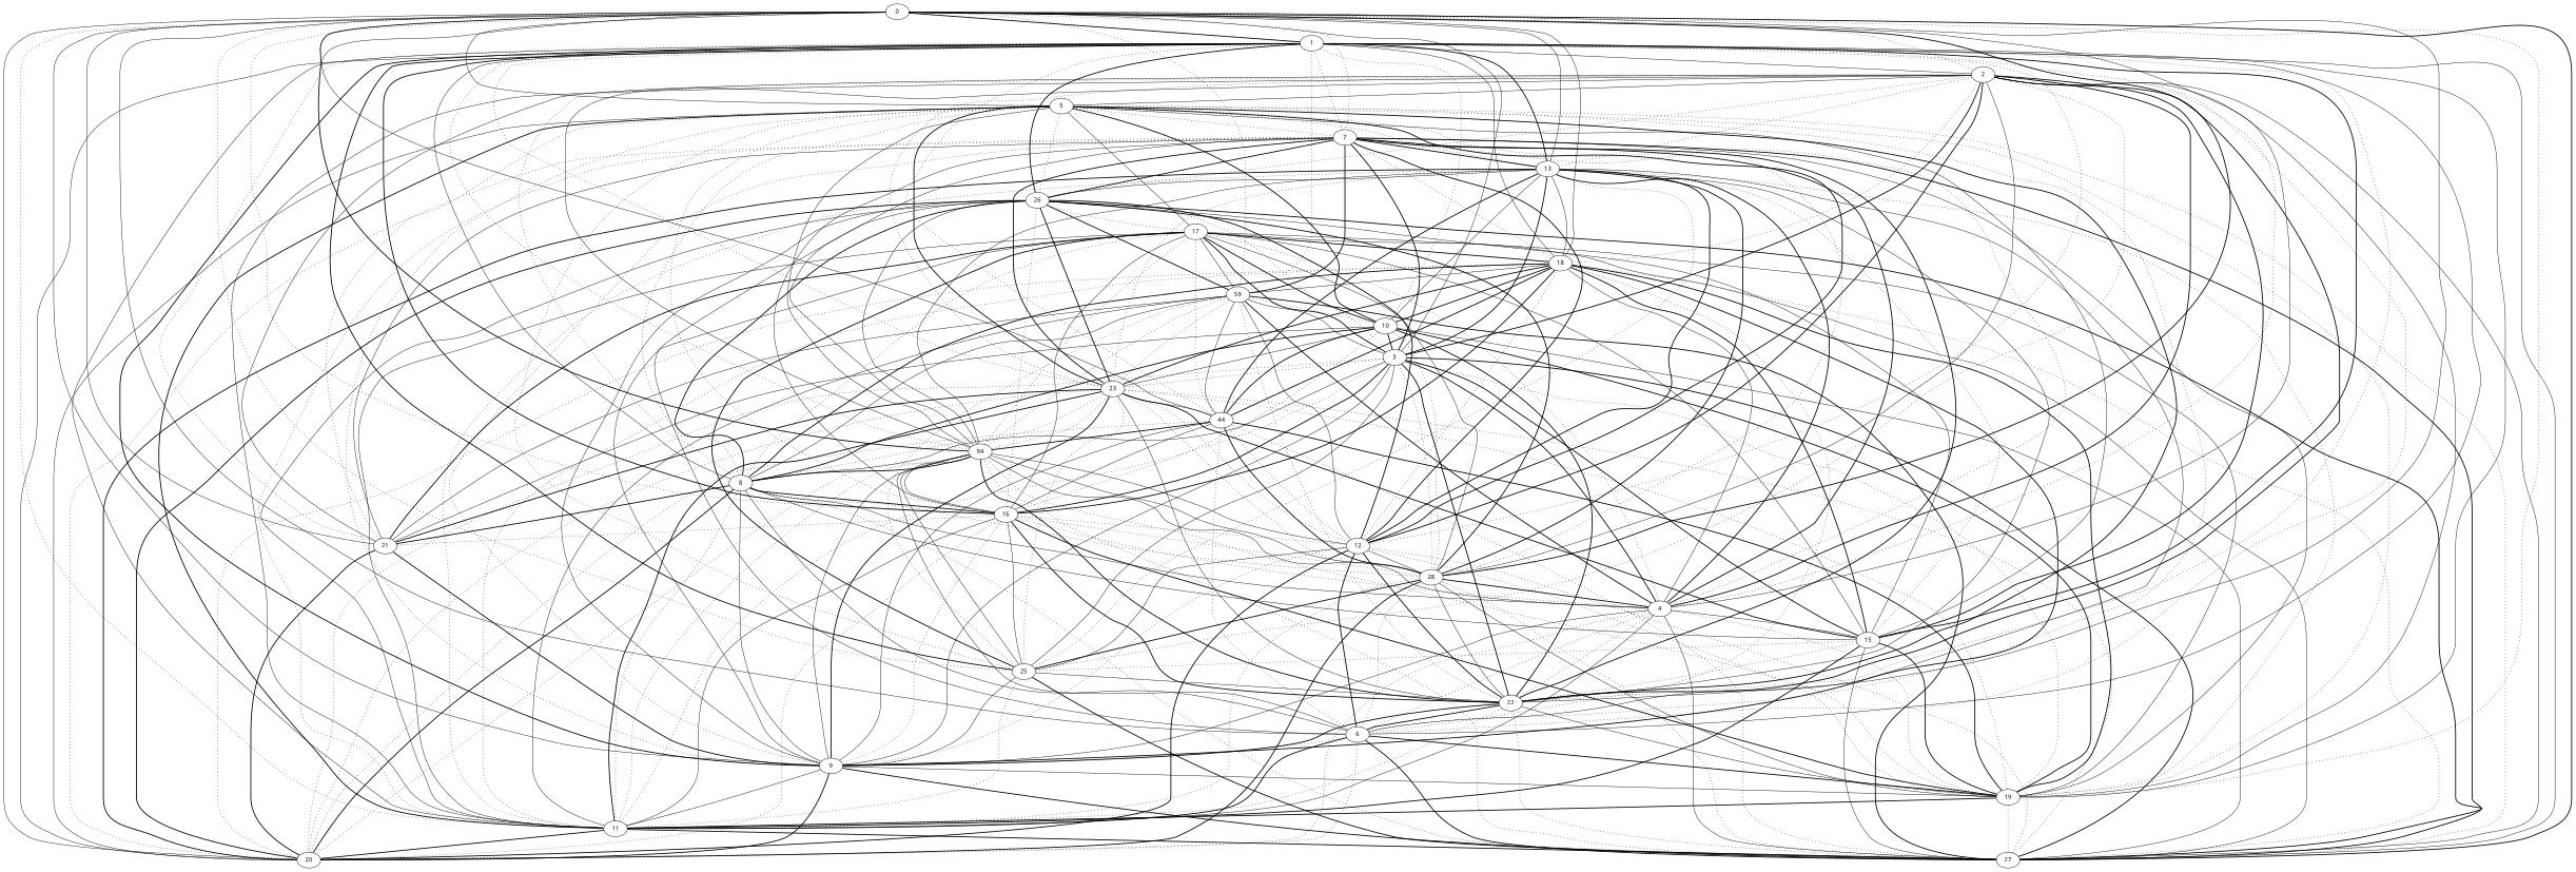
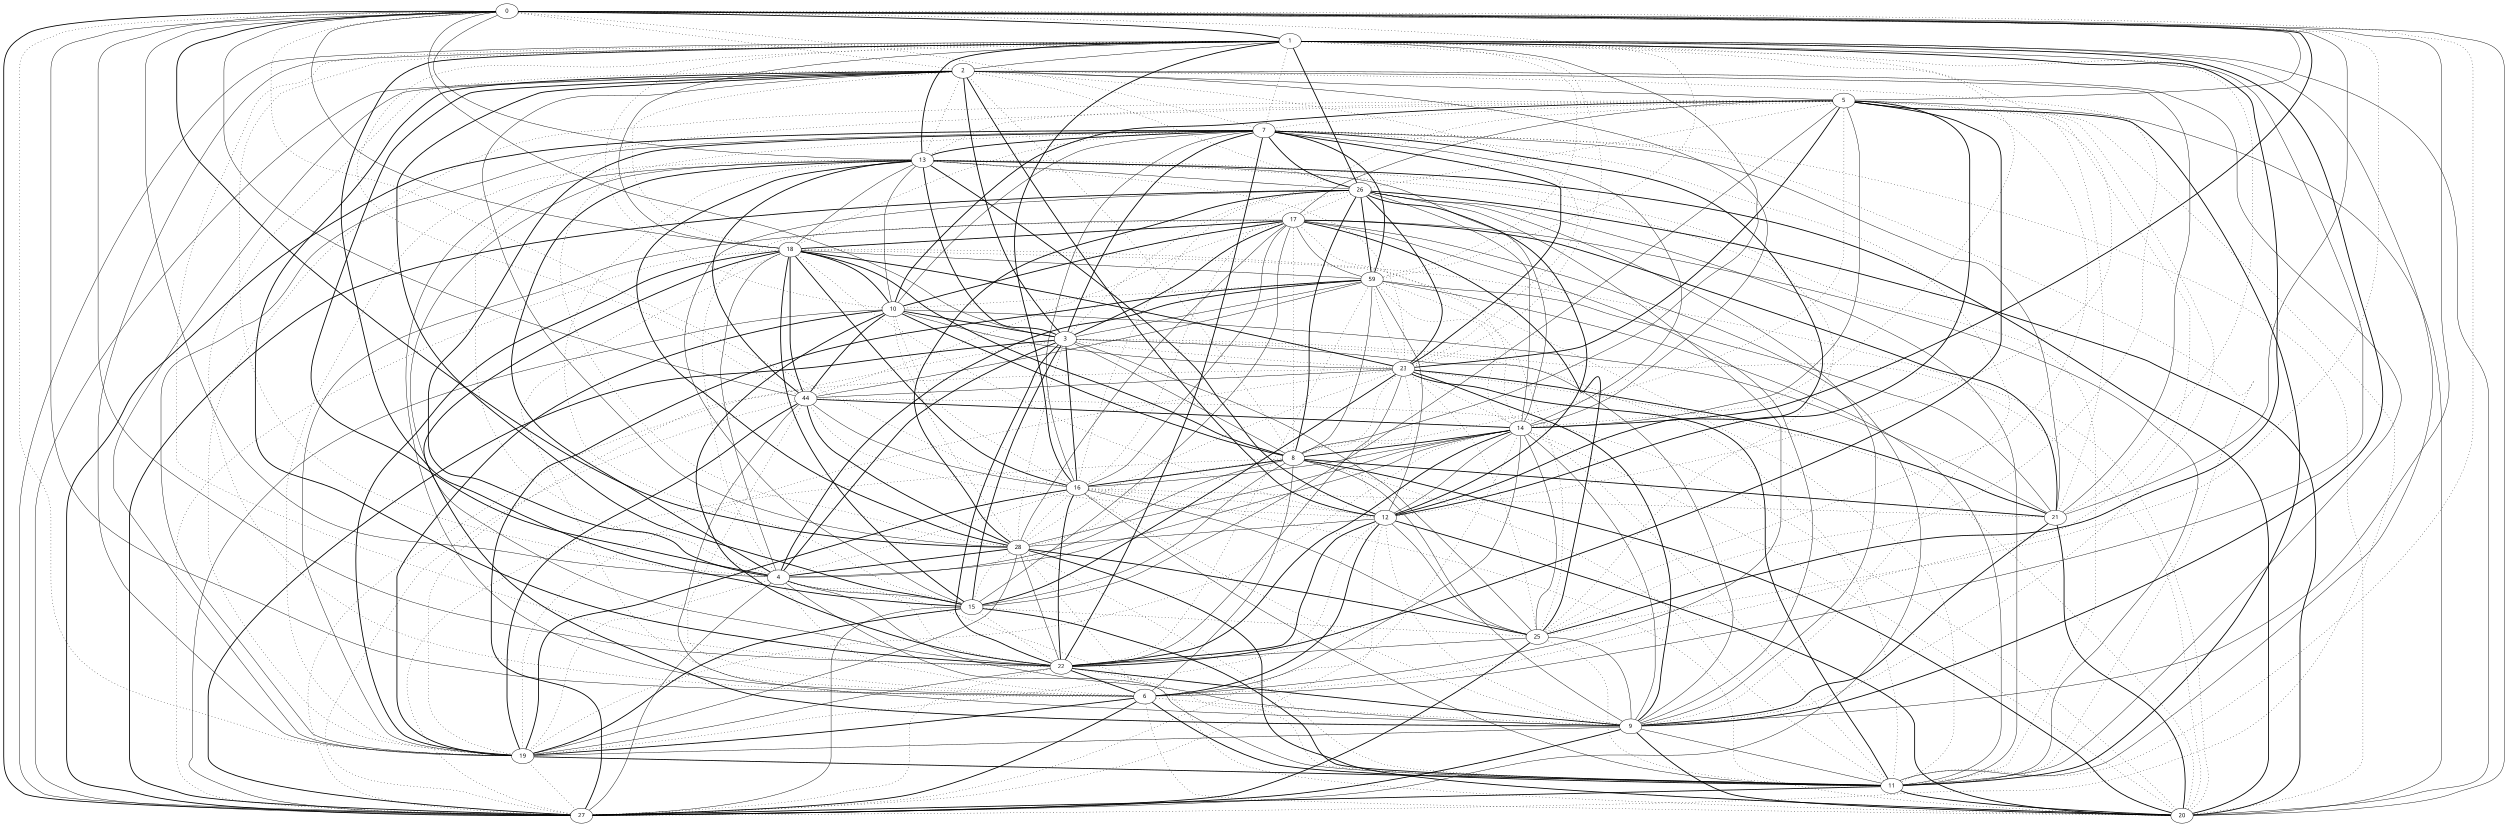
  strict graph {
    fontname="Noto Sans"
    node [fontname="Noto Sans"]
    edge [fontname="Noto Sans" style=dotted]
    0
    1
    2
    5
    6
    7
    9
    11
    18
    19
    20
    21
    22
    25
    27
    28
    4
    10
    12
-   14 [label=94]
+   14
    15
    16
    23
    n24 [label=44]
    26
    n26 [label=59]
    3
    13
    17
    8
    0 -- 1 [style=bold]
    0 -- 2
    0 -- 5 [style=solid]
    0 -- 6 [style=solid]
    0 -- 7
    0 -- 9 [style=solid]
    0 -- 11
    0 -- 18 [style=solid]
    0 -- 19
    0 -- 20 [style=solid]
    0 -- 21 [style=solid]
    0 -- 22 [style=solid]
    0 -- 25
    0 -- 27 [style=bold]
    0 -- 28 [style=bold]
    1 -- 2 [style=solid]
    1 -- 6 [style=solid]
    1 -- 9 [style=bold]
    1 -- 11 [style=solid]
    1 -- 19 [style=solid]
    1 -- 22
    1 -- 27 [style=solid]
    1 -- 4
    1 -- 10
    1 -- 12
    1 -- 14
    1 -- 15 [style=bold]
    1 -- 16 [style=bold]
    1 -- 23
    1 -- n24
    1 -- 26 [style=bold]
    1 -- n26
    2 -- 5 [style=solid]
    2 -- 6
    2 -- 11 [style=solid]
    2 -- 18
    2 -- 21 [style=solid]
    2 -- 22 [style=bold]
    2 -- 27 [style=solid]
    2 -- 28 [style=solid]
    2 -- 4 [style=bold]
    2 -- 15 [style=bold]
    2 -- 3 [style=bold]
    2 -- 13
    5 -- 7
    5 -- 19
    5 -- 20 [style=solid]
    5 -- 21
    5 -- 22 [style=bold]
    5 -- 10 [style=bold]
    5 -- 12 [style=bold]
    5 -- 14 [style=solid]
    5 -- 16
    5 -- 13
    5 -- 17 [style=solid]
    5 -- 8
    6 -- 5
    6 -- 9
    6 -- 11 [style=bold]
    6 -- 18
    6 -- 20
    6 -- 27 [style=bold]
    6 -- 28
    6 -- 14 [style=solid]
    6 -- 26 [style=solid]
    6 -- 13 [style=solid]
    7 -- 1
    7 -- 9
    7 -- 11
    7 -- 19 [style=solid]
    7 -- 20
    7 -- 21 [style=solid]
    7 -- 22 [style=bold]
    7 -- 27 [style=bold]
    7 -- 14 [style=solid]
    7 -- 16 [style=solid]
    7 -- 23 [style=bold]
    7 -- 26 [style=bold]
    7 -- 13 [style=bold]
    9 -- 5
    9 -- 19 [style=solid]
    9 -- 22 [style=bold]
    9 -- 25 [style=solid]
    9 -- 27 [style=bold]
    9 -- 12
    9 -- 14 [style=solid]
    9 -- 23 [style=bold]
    9 -- n24 [style=solid]
    9 -- 17 [style=solid]
    9 -- 8 [style=solid]
    11 -- 5 [style=bold]
    11 -- 9 [style=solid]
    11 -- 20 [style=bold]
    11 -- 25
    11 -- 27 [style=bold]
    11 -- 28
    11 -- 14
    11 -- 15 [style=bold]
    11 -- 23 [style=bold]
    11 -- 26 [style=solid]
    11 -- n26 [style=solid]
    11 -- 17 [style=solid]
    11 -- 8
    18 -- 1 [style=solid]
    18 -- 7
    18 -- 9 [style=bold]
    18 -- 11
    18 -- 20
    18 -- 27
    18 -- 23 [style=bold]
    18 -- n24 [style=bold]
    18 -- n26 [style=solid]
    18 -- 13 [style=solid]
    19 -- 2 [style=solid]
    19 -- 6 [style=bold]
    19 -- 11 [style=bold]
    19 -- 18 [style=bold]
    19 -- 27
    19 -- 10 [style=bold]
    19 -- 14
    19 -- 15 [style=bold]
    19 -- n24 [style=bold]
    19 -- 13
    20 -- 1 [style=solid]
    20 -- 9 [style=bold]
    20 -- 28 [style=bold]
    20 -- 23
    20 -- n24
    20 -- 8 [style=bold]
    21 -- 1
    21 -- 9 [style=bold]
    21 -- 20 [style=bold]
    21 -- 23 [style=bold]
    21 -- 17 [style=bold]
    21 -- 8 [style=bold]
    22 -- 6 [style=bold]
    22 -- 11
    22 -- 19 [style=solid]
    22 -- 27
    22 -- 14 [style=bold]
    22 -- 23 [style=solid]
    22 -- n26
    22 -- 3 [style=bold]
    25 -- 1 [style=bold]
    25 -- 2
    25 -- 5
    25 -- 22 [style=solid]
    25 -- 27 [style=bold]
    25 -- 28 [style=bold]
    25 -- 16 [style=solid]
    25 -- n26
    27 -- 5
-   27 -- 28
+   15 -- 28
    27 -- 12
    27 -- 14
    27 -- 23
    27 -- n24
    27 -- 17 [style=solid]
    27 -- 8
    28 -- 7
    28 -- 19 [style=solid]
    28 -- 22 [style=solid]
    28 -- 4 [style=bold]
    28 -- 16
    28 -- n24 [style=bold]
    28 -- 13 [style=bold]
    28 -- 17 [style=solid]
    4 -- 0 [style=solid]
    4 -- 5
    4 -- 6
    4 -- 7 [style=bold]
    4 -- 9 [style=solid]
    4 -- 11 [style=solid]
    4 -- 18 [style=solid]
    4 -- 19
    4 -- 20
    4 -- 22
    4 -- 27 [style=solid]
    4 -- 14 [style=solid]
    4 -- 15 [style=solid]
    4 -- n26 [style=bold]
    4 -- 13 [style=bold]
    4 -- 17
+   10 -- 7 [style=solid]
    10 -- 18 [style=bold]
    10 -- 21 [style=solid]
    10 -- 22 [style=bold]
    10 -- 27 [style=solid]
    10 -- 28
    10 -- 16
    10 -- 23 [style=solid]
    10 -- 3 [style=bold]
    10 -- 17 [style=bold]
    12 -- 2 [style=bold]
    12 -- 6 [style=bold]
    12 -- 7 [style=bold]
    12 -- 18
    12 -- 19
    12 -- 20 [style=bold]
    12 -- 22 [style=bold]
    12 -- 25 [style=solid]
    12 -- 28 [style=solid]
    12 -- 14 [style=solid]
    12 -- 23
    12 -- n24
    12 -- 26 [style=bold]
    12 -- n26 [style=solid]
    14 -- 0 [style=bold]
    14 -- 2 [style=solid]
    14 -- 20
    14 -- 25 [style=solid]
    14 -- 28 [style=solid]
    14 -- 16 [style=solid]
    14 -- 26 [style=solid]
    14 -- n26
    14 -- 17
    14 -- 8 [style=bold]
    15 -- 5 [style=solid]
    15 -- 18 [style=bold]
    15 -- 22
    15 -- 25
    15 -- 27 [style=solid]
    15 -- 26 [style=solid]
    15 -- 8 [style=solid]
    16 -- 0
    16 -- 9
    16 -- 11 [style=solid]
    16 -- 18 [style=bold]
    16 -- 19 [style=bold]
    16 -- 20
    16 -- 21
    16 -- 22 [style=bold]
    16 -- 4
    16 -- 12
    16 -- n24 [style=solid]
    16 -- 26
    23 -- 2
    23 -- 5 [style=bold]
    23 -- 19
    23 -- 25
    23 -- 28
    23 -- 14
    23 -- 15 [style=bold]
    23 -- n24 [style=solid]
    23 -- n26
    n24 -- 0 [style=solid]
    n24 -- 6
    n24 -- 10 [style=bold]
    n24 -- 14 [style=bold]
    n24 -- n26 [style=solid]
    n24 -- 13 [style=bold]
    n24 -- 17
    26 -- 2
    26 -- 5
    26 -- 9 [style=solid]
    26 -- 20 [style=bold]
    26 -- 27 [style=bold]
    26 -- 28 [style=bold]
    26 -- 23 [style=bold]
    26 -- n26 [style=bold]
    26 -- 3
    26 -- 17
    n26 -- 0
    n26 -- 7 [style=bold]
    n26 -- 21 [style=solid]
    n26 -- 27 [style=bold]
    n26 -- 10
    3 -- 0 [style=solid]
    3 -- 7 [style=bold]
    3 -- 9 [style=solid]
    3 -- 11
    3 -- 19
    3 -- 20
    3 -- 25 [style=solid]
    3 -- 27 [style=bold]
    3 -- 28
    3 -- 4 [style=bold]
    3 -- 15 [style=bold]
    3 -- 16 [style=bold]
    3 -- 23
    3 -- n26 [style=solid]
    3 -- 13 [style=bold]
    3 -- 17 [style=bold]
    13 -- 0 [style=solid]
    13 -- 1 [style=bold]
    13 -- 11
    13 -- 20 [style=bold]
    13 -- 22 [style=solid]
    13 -- 25
    13 -- 10 [style=solid]
    13 -- 12 [style=bold]
    13 -- 14 [style=solid]
    13 -- 15
    13 -- 23
    13 -- 26 [style=solid]
    17 -- 18 [style=bold]
    17 -- 19 [style=solid]
    17 -- 25 [style=bold]
    17 -- 15 [style=solid]
    17 -- 16 [style=solid]
    17 -- n26 [style=solid]
    8 -- 1 [style=solid]
    8 -- 2
    8 -- 6 [style=solid]
    8 -- 18 [style=bold]
    8 -- 28
    8 -- 4 [style=solid]
    8 -- 10 [style=bold]
    8 -- 16 [style=bold]
    8 -- 23
    8 -- 26 [style=bold]
    8 -- n26 [style=solid]
    8 -- 3 [style=solid]
    8 -- 17
  }
